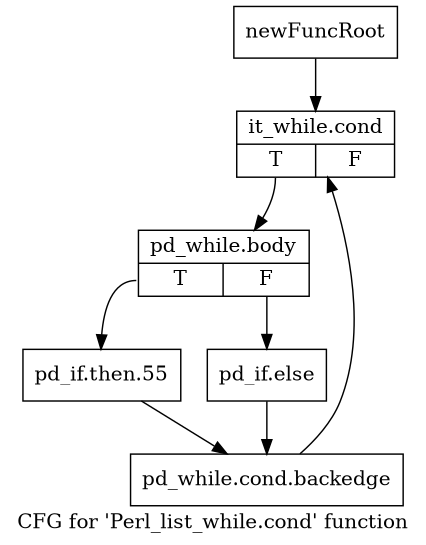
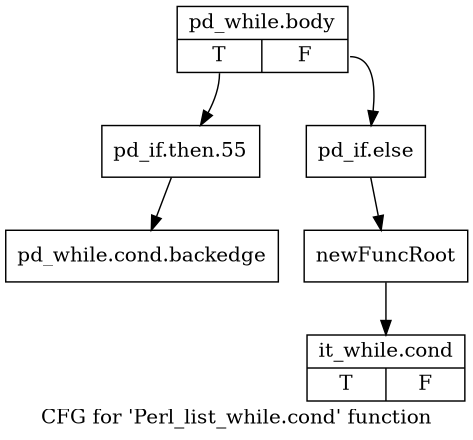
  digraph {
    label="CFG for 'Perl_list_while.cond' function"
    node [shape=record]
    n1 [label="{newFuncRoot}"]
    n2 [label="{it_while.cond|{<s0>T|<s1>F}}"]
    n3 [label="{pd_while.body|{<s0>T|<s1>F}}"]
    n4 [label="{pd_if.then.55}"]
    n5 [label="{pd_if.else}"]
    n6 [label="{pd_while.cond.backedge}"]
    n1 -> n2
-   n2 -> n3 [tailport=s0]
    n3 -> n4 [tailport=s0]
    n3 -> n5 [tailport=s1]
    n4 -> n6
-   n5 -> n6
-   n6 -> n2
+   n5 -> n1
  }
